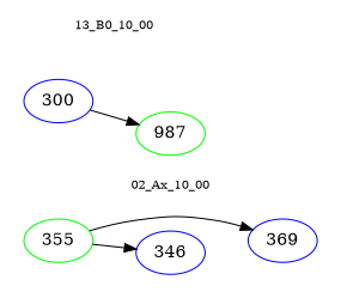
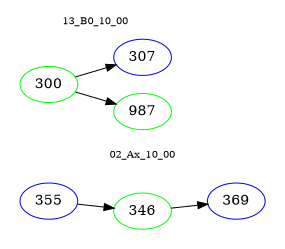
  digraph {
    rankdir=LR
    node [color=blue]
    edge [color=black]
-   n1 [color=green label=355]
-   n2 [label=346]
+   n1 [label=355]
+   n2 [color=green label=346]
    n3 [label=369]
-   n4 [label=300]
+   n4 [color=green label=300]
    n5 [color=green label=987]
+   n6 [label=307]
    subgraph cluster_1 {
      color=white
      fontsize=10
      label="02_Ax_10_00"
      n1
      n2
      n3
    }
    subgraph cluster_2 {
      color=white
      fontsize=10
      label="13_B0_10_00"
      n4
      n5
+     n6
    }
    n1 -> n2
-   n1 -> n3
+   n2 -> n3
    n4 -> n5
+   n4 -> n6
  }
